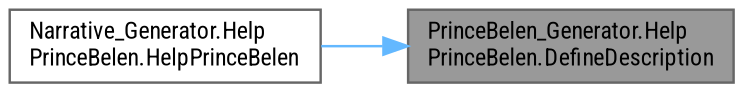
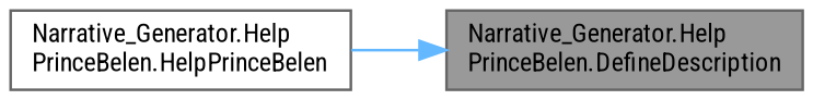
  digraph {
    rankdir=RL
    fontname="Roboto Condensed"
    node [fontname="Roboto Condensed" fontsize=10 shape=box style=filled]
-   n1 [color=gray40 fillcolor=grey60 fontcolor=black height=0.2 label="PrinceBelen_Generator.Help\lPrinceBelen.DefineDescription" width=0.4]
+   n1 [color=gray40 fillcolor=grey60 fontcolor=black height=0.2 label="Narrative_Generator.Help\lPrinceBelen.DefineDescription" width=0.4]
    n2 [color=grey40 fillcolor=white height=0.2 label="Narrative_Generator.Help\lPrinceBelen.HelpPrinceBelen" width=0.4]
    n1 -> n2 [color=steelblue1 dir=back fontname="Roboto Condensed" fontsize=10 labelfontname=Helvetica labelfontsize=10 style=solid]
  }
